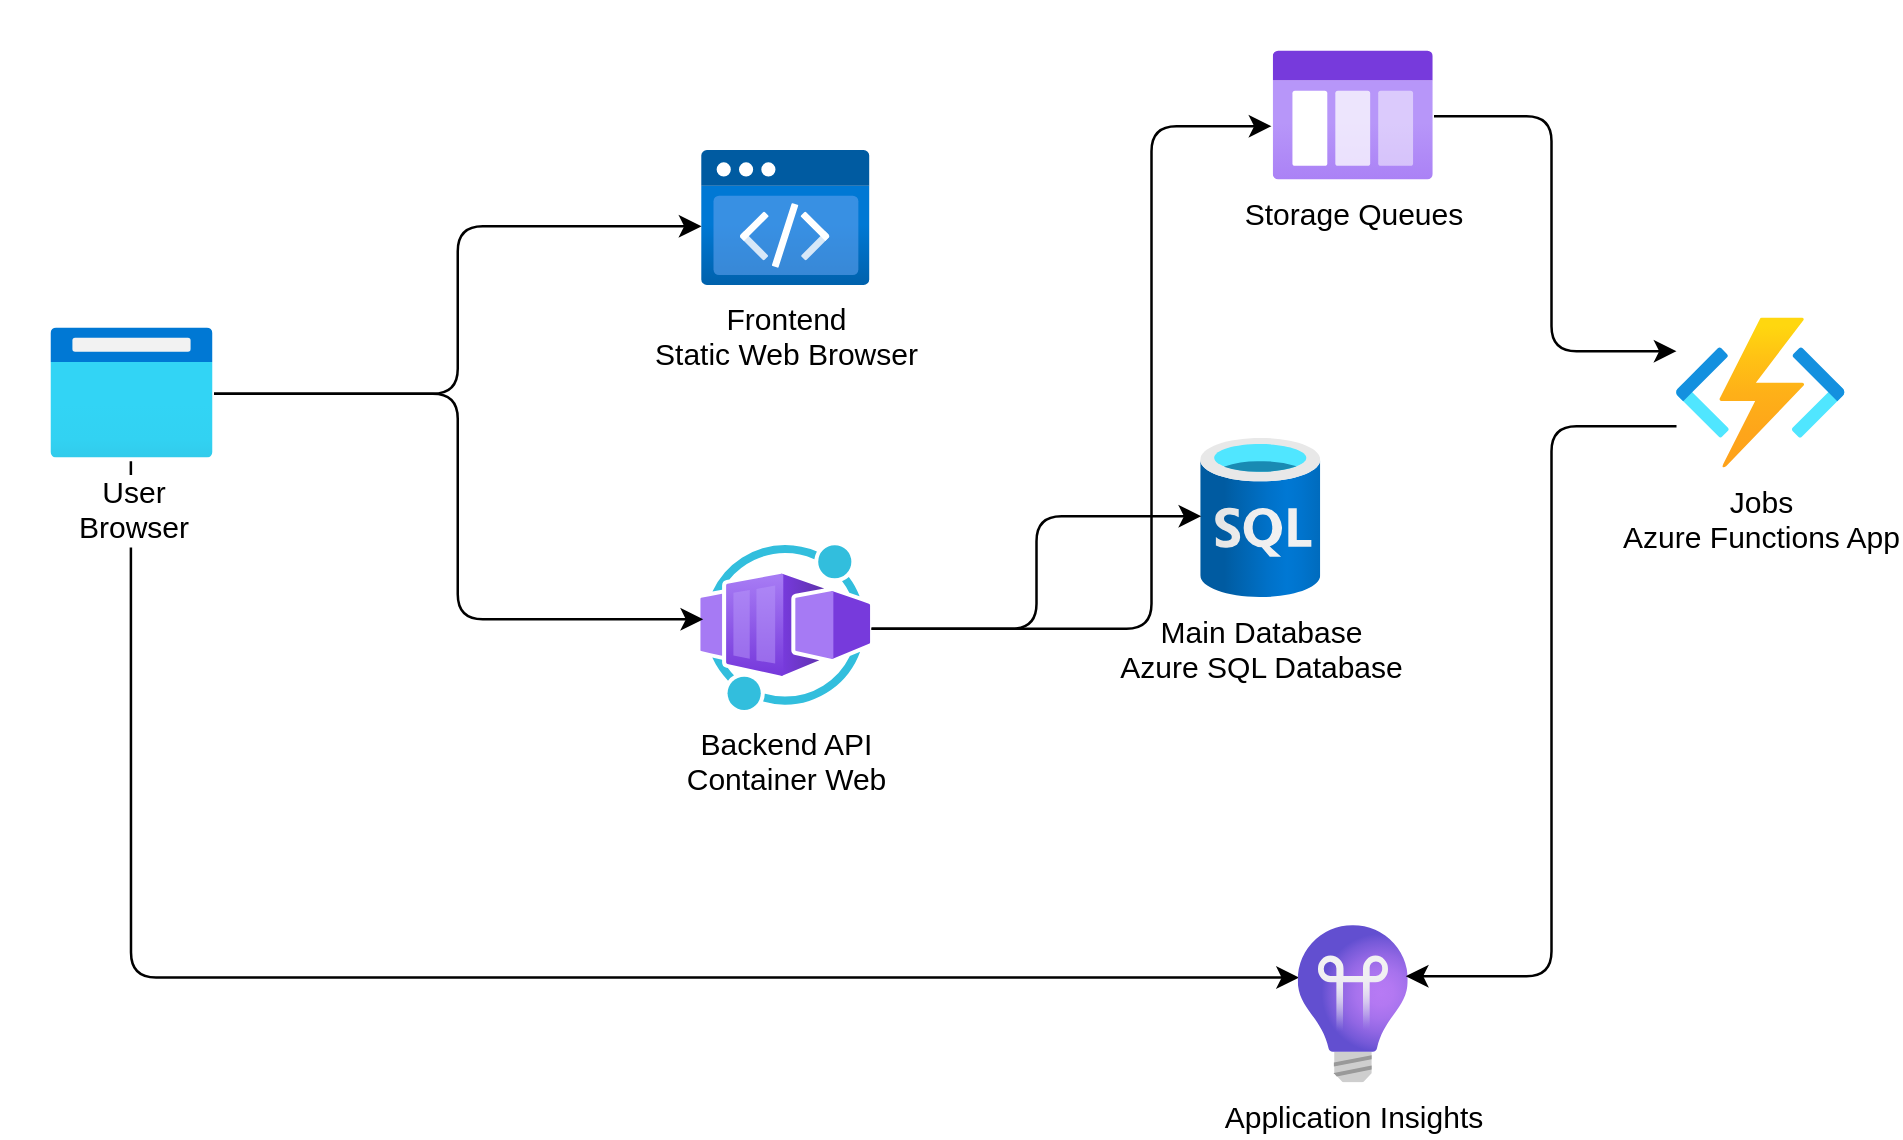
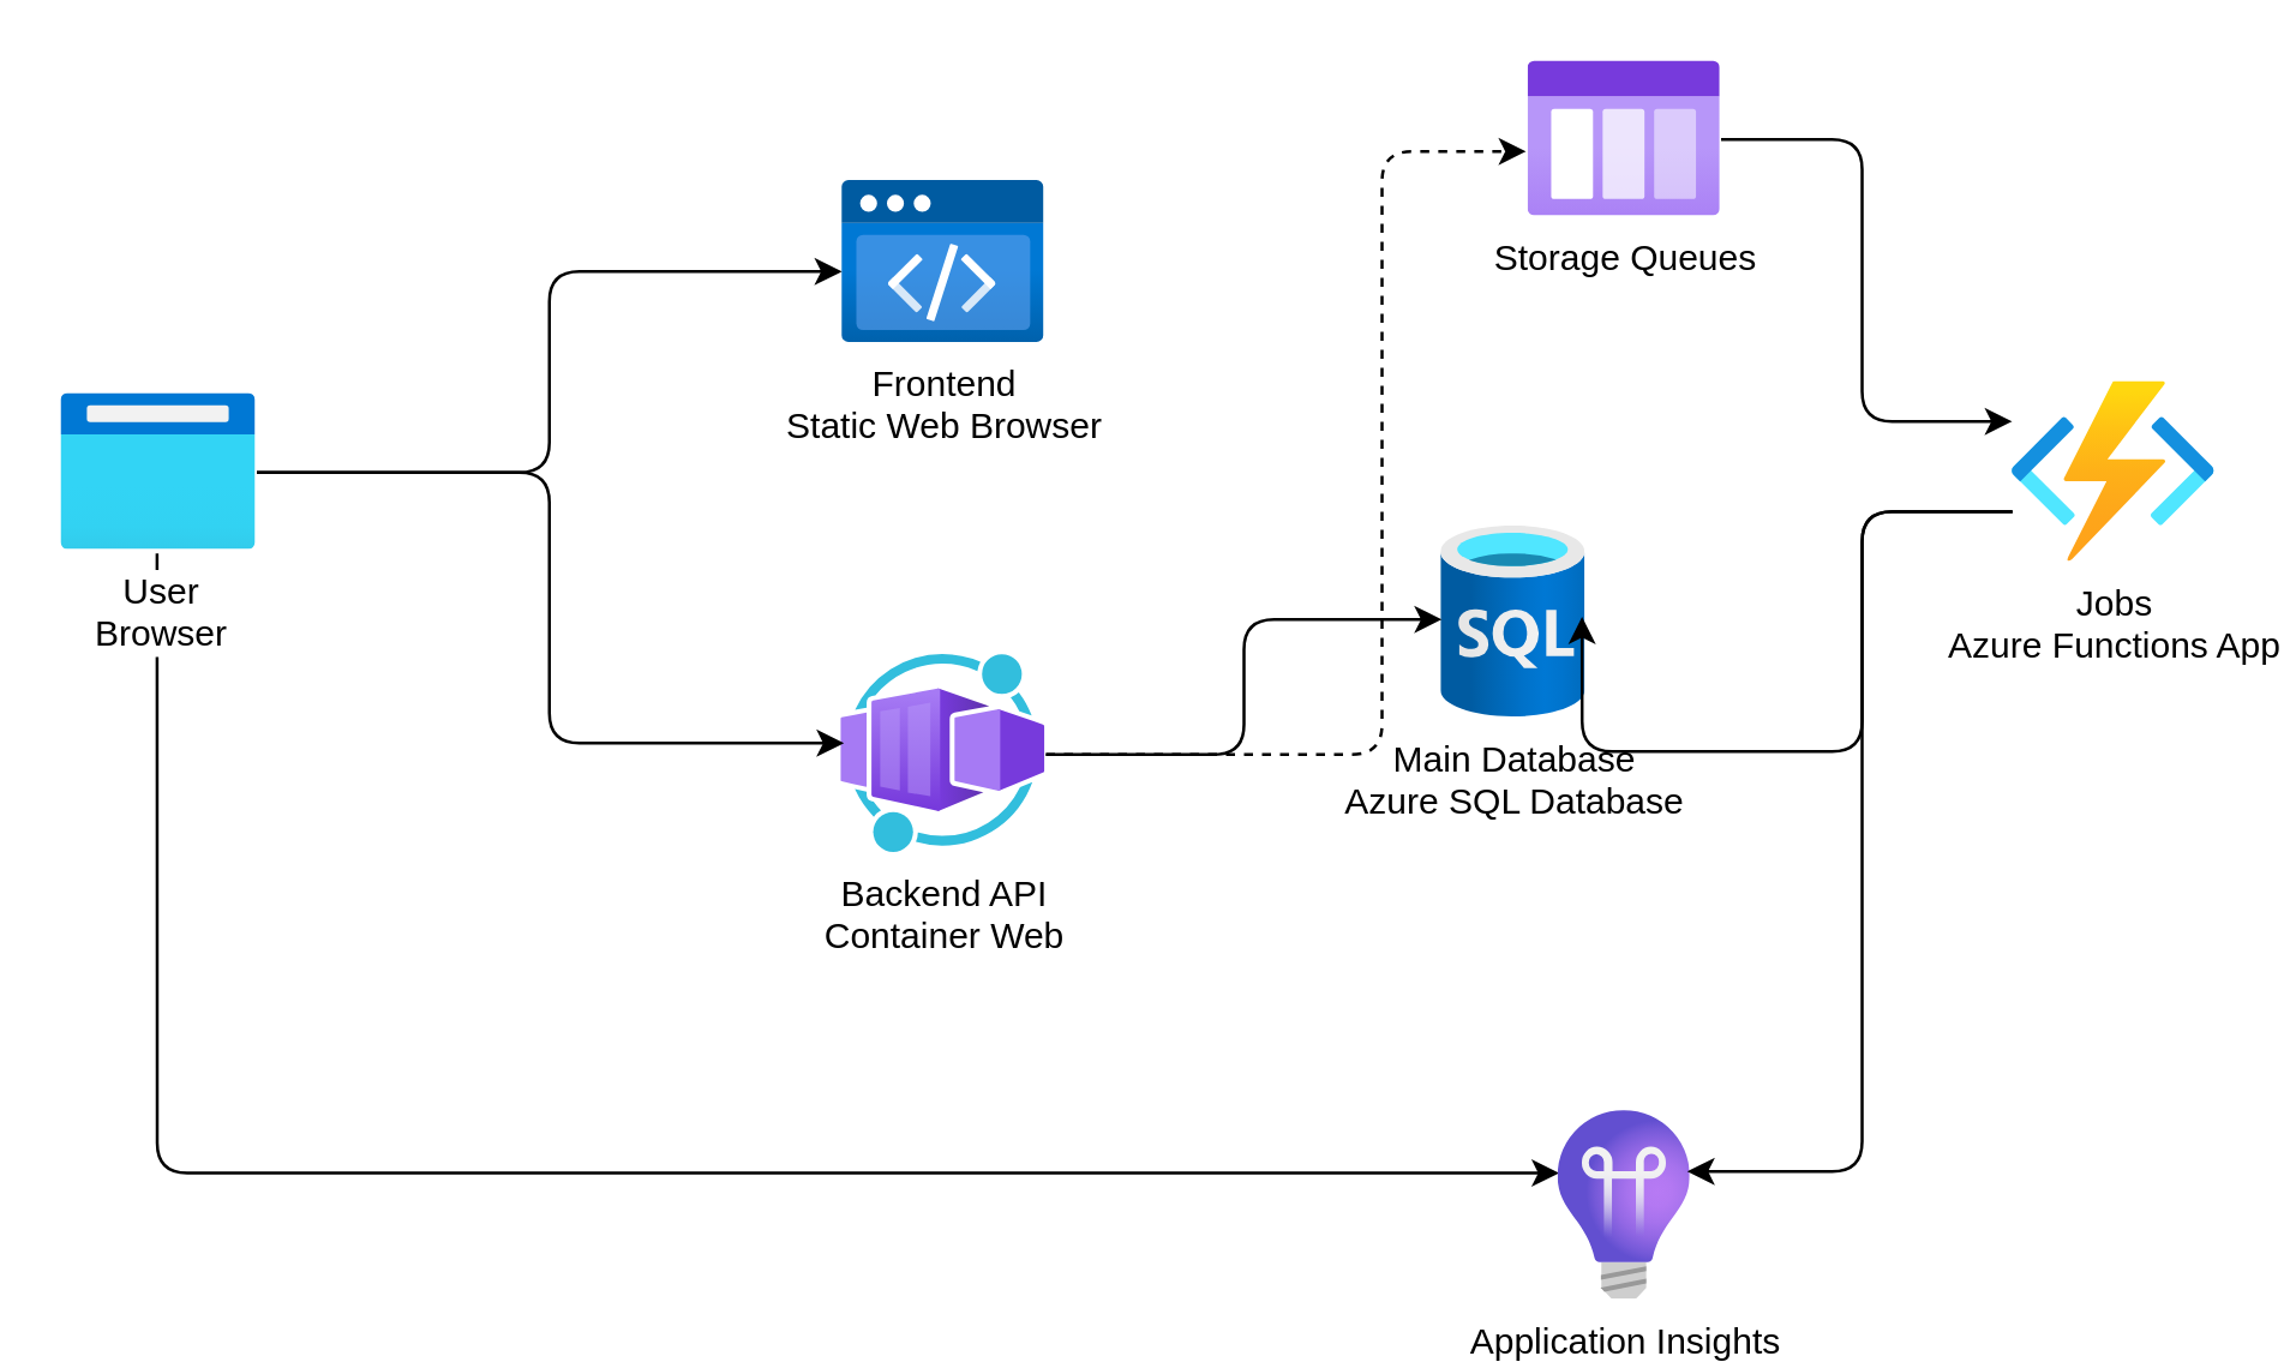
  <mxCell id="0" />
  <mxCell id="1" parent="0" />
  <mxCell id="2" style="edgeStyle=orthogonalEdgeStyle;shape=connector;curved=0;rounded=1;orthogonalLoop=1;jettySize=auto;html=1;strokeColor=default;align=center;verticalAlign=middle;fontFamily=Helvetica;fontSize=11;fontColor=default;labelBackgroundColor=default;endArrow=classic;entryX=0.017;entryY=0.31;entryDx=0;entryDy=0;entryPerimeter=0;" edge="1" parent="1"><mxGeometry relative="1" as="geometry"><mxPoint x="51.75" y="184" as="sourcePoint" /><mxPoint x="518.998" y="390.53" as="targetPoint" /><Array as="points"><mxPoint x="52.25" y="391" /></Array></mxGeometry></mxCell>
  <mxCell id="3" value="Jobs&lt;div&gt;Azure Functions App&lt;/div&gt;" style="image;aspect=fixed;html=1;points=[];align=center;fontSize=12;image=img/lib/azure2/compute/Function_Apps.svg;" vertex="1" parent="1"><mxGeometry x="670" y="127" width="68" height="60" as="geometry" /></mxCell>
  <mxCell id="4" value="Storage Queues" style="image;aspect=fixed;html=1;points=[];align=center;fontSize=12;image=img/lib/azure2/general/Storage_Queue.svg;" vertex="1" parent="1"><mxGeometry x="509" y="20" width="64" height="52" as="geometry" /></mxCell>
  <mxCell id="5" value="Backend API&lt;div&gt;Container Web&lt;/div&gt;" style="image;aspect=fixed;html=1;points=[];align=center;fontSize=12;image=img/lib/azure2/other/Worker_Container_App.svg;" vertex="1" parent="1"><mxGeometry x="280" y="218" width="68" height="66" as="geometry" /></mxCell>
  <mxCell id="6" value="Frontend&lt;div&gt;Static Web Browser&lt;/div&gt;" style="image;aspect=fixed;html=1;points=[];align=center;fontSize=12;image=img/lib/azure2/preview/Static_Apps.svg;" vertex="1" parent="1"><mxGeometry x="280" y="60" width="68" height="54" as="geometry" /></mxCell>
  <mxCell id="7" value="Main Database&lt;div&gt;Azure SQL Database&lt;/div&gt;" style="image;aspect=fixed;html=1;points=[];align=center;fontSize=12;image=img/lib/azure2/databases/SQL_Database.svg;" vertex="1" parent="1"><mxGeometry x="480" y="175" width="48" height="64" as="geometry" /></mxCell>
- <mxCell id="9" style="edgeStyle=orthogonalEdgeStyle;rounded=1;orthogonalLoop=1;jettySize=auto;html=1;entryX=-0.016;entryY=0.577;entryDx=0;entryDy=0;entryPerimeter=0;curved=0;" edge="1" parent="1" source="5" target="4"><mxGeometry relative="1" as="geometry"><Array as="points"><mxPoint x="460" y="251" /><mxPoint x="460" y="50" /></Array></mxGeometry></mxCell>
+ <mxCell id="8" style="edgeStyle=orthogonalEdgeStyle;rounded=1;orthogonalLoop=1;jettySize=auto;html=1;exitX=0.003;exitY=0.719;exitDx=0;exitDy=0;exitPerimeter=0;curved=0;entryX=0.972;entryY=0.47;entryDx=0;entryDy=0;entryPerimeter=0;" edge="1" parent="1" source="3" target="7"><mxGeometry relative="1" as="geometry"><mxPoint x="564" y="250" as="targetPoint" /><Array as="points"><mxPoint x="620" y="170" /><mxPoint x="620" y="250" /></Array></mxGeometry></mxCell>
+ <mxCell id="9" style="edgeStyle=orthogonalEdgeStyle;rounded=1;orthogonalLoop=1;jettySize=auto;html=1;entryX=-0.016;entryY=0.577;entryDx=0;entryDy=0;entryPerimeter=0;curved=0;dashed=1;" edge="1" parent="1" source="5" target="4"><mxGeometry relative="1" as="geometry"><Array as="points"><mxPoint x="460" y="251" /><mxPoint x="460" y="50" /></Array></mxGeometry></mxCell>
  <mxCell id="10" style="edgeStyle=orthogonalEdgeStyle;rounded=1;orthogonalLoop=1;jettySize=auto;html=1;curved=0;" edge="1" parent="1" source="4"><mxGeometry relative="1" as="geometry"><mxPoint x="670" y="140" as="targetPoint" /><Array as="points"><mxPoint x="620" y="46" /><mxPoint x="620" y="140" /><mxPoint x="670" y="140" /></Array></mxGeometry></mxCell>
  <mxCell id="11" value="Application Insights" style="image;aspect=fixed;html=1;points=[];align=center;fontSize=12;image=img/lib/azure2/devops/Application_Insights.svg;" vertex="1" parent="1"><mxGeometry x="519" y="370" width="44" height="63" as="geometry" /></mxCell>
  <mxCell id="12" style="edgeStyle=orthogonalEdgeStyle;rounded=1;orthogonalLoop=1;jettySize=auto;html=1;entryX=0.971;entryY=0.317;entryDx=0;entryDy=0;entryPerimeter=0;curved=0;" edge="1" parent="1" source="3" target="11"><mxGeometry relative="1" as="geometry"><Array as="points"><mxPoint x="620" y="170" /><mxPoint x="620" y="390" /></Array></mxGeometry></mxCell>
  <mxCell id="13" value="User&lt;div&gt;Browser&lt;/div&gt;" style="image;aspect=fixed;html=1;points=[];align=center;fontSize=12;image=img/lib/azure2/general/Browser.svg;labelBorderColor=none;textShadow=0;" vertex="1" parent="1"><mxGeometry x="20" y="131" width="65" height="52" as="geometry" /></mxCell>
  <mxCell id="14" style="edgeStyle=orthogonalEdgeStyle;shape=connector;curved=0;rounded=1;orthogonalLoop=1;jettySize=auto;html=1;entryX=0;entryY=0.556;entryDx=0;entryDy=0;entryPerimeter=0;strokeColor=default;align=center;verticalAlign=middle;fontFamily=Helvetica;fontSize=11;fontColor=default;labelBackgroundColor=default;endArrow=classic;" edge="1" parent="1" source="13" target="6"><mxGeometry relative="1" as="geometry" /></mxCell>
  <mxCell id="15" style="edgeStyle=orthogonalEdgeStyle;shape=connector;curved=0;rounded=1;orthogonalLoop=1;jettySize=auto;html=1;entryX=0.01;entryY=0.443;entryDx=0;entryDy=0;entryPerimeter=0;strokeColor=default;align=center;verticalAlign=middle;fontFamily=Helvetica;fontSize=11;fontColor=default;labelBackgroundColor=default;endArrow=classic;" edge="1" parent="1" source="13" target="5"><mxGeometry relative="1" as="geometry" /></mxCell>
  <mxCell id="16" style="edgeStyle=orthogonalEdgeStyle;shape=connector;curved=0;rounded=1;orthogonalLoop=1;jettySize=auto;html=1;entryX=-0.002;entryY=0.484;entryDx=0;entryDy=0;entryPerimeter=0;strokeColor=default;align=center;verticalAlign=middle;fontFamily=Helvetica;fontSize=11;fontColor=default;labelBackgroundColor=default;endArrow=classic;" edge="1" parent="1" source="5" target="7"><mxGeometry relative="1" as="geometry" /></mxCell>
